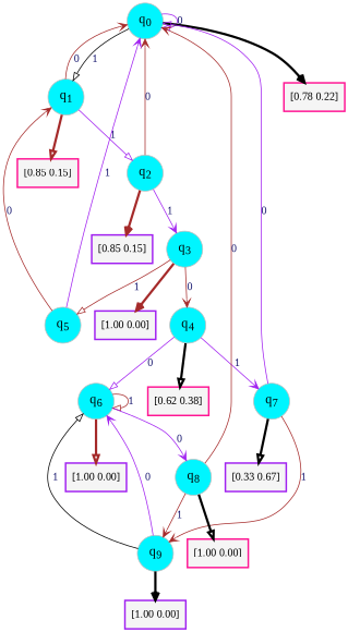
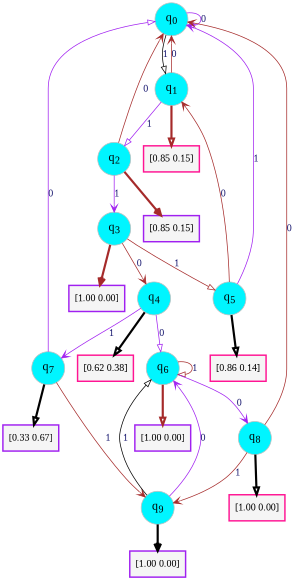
  digraph {
    fontname="Liberation Serif"
    rankdir=TD
    node [color=gray fillcolor=turquoise1 fontcolor=black fontname="Liberation Serif" fontsize=16 fontweight=bold shape=circle style=filled]
    edge [arrowhead=vee arrowsize=1 color=brown fontcolor=midnightblue fontname="Liberation Serif" fontweight=bold penwidth=1 style=solid weight=20]
    n1 [label=<q<SUB>0</SUB>>]
    n2 [label=<q<SUB>1</SUB>>]
-   n3 [color=deeppink fillcolor=whitesmoke fontsize=14 label="[0.78 0.22]" penwidth=2 shape=box]
    n4 [label=<q<SUB>2</SUB>>]
    n5 [color=deeppink fillcolor=whitesmoke fontsize=14 label="[0.85 0.15]" penwidth=2 shape=box]
    n6 [label=<q<SUB>3</SUB>>]
    n7 [color=purple fillcolor=whitesmoke fontsize=14 label="[0.85 0.15]" penwidth=2 shape=box]
    n8 [label=<q<SUB>4</SUB>>]
    n9 [label=<q<SUB>5</SUB>>]
    n10 [color=purple fillcolor=whitesmoke fontsize=14 label="[1.00 0.00]" penwidth=2 shape=box]
    n11 [label=<q<SUB>6</SUB>>]
    n12 [label=<q<SUB>7</SUB>>]
    n13 [color=deeppink fillcolor=whitesmoke fontsize=14 label="[0.62 0.38]" penwidth=2 shape=box]
+   n14 [color=deeppink fillcolor=whitesmoke fontsize=14 label="[0.86 0.14]" penwidth=2 shape=box]
    n15 [label=<q<SUB>8</SUB>>]
    n16 [color=purple fillcolor=whitesmoke fontsize=14 label="[1.00 0.00]" penwidth=2 shape=box]
    n17 [label=<q<SUB>9</SUB>>]
    n18 [color=purple fillcolor=whitesmoke fontsize=14 label="[0.33 0.67]" penwidth=2 shape=box]
    n19 [color=deeppink fillcolor=whitesmoke fontsize=14 label="[1.00 0.00]" penwidth=2 shape=box]
    n20 [color=purple fillcolor=whitesmoke fontsize=14 label="[1.00 0.00]" penwidth=2 shape=box]
    n1 -> n1 [arrowhead=onormal color=purple label=0]
    n1 -> n2 [arrowhead=onormal color=black label=1]
-   n1 -> n3 [color=black penwidth=3]
    n2 -> n1 [label=0]
    n2 -> n4 [arrowhead=onormal color=purple label=1]
    n2 -> n5 [arrowhead=onormal penwidth=3]
    n4 -> n1 [label=0]
    n4 -> n6 [color=purple label=1]
    n4 -> n7 [penwidth=3]
    n6 -> n8 [label=0]
    n6 -> n9 [arrowhead=onormal label=1]
    n6 -> n10 [penwidth=3]
    n8 -> n11 [arrowhead=onormal color=purple label=0]
    n8 -> n12 [color=purple label=1]
    n8 -> n13 [arrowhead=onormal color=black penwidth=3]
    n9 -> n1 [color=purple label=1]
    n9 -> n2 [label=0]
+   n9 -> n14 [arrowhead=onormal color=black penwidth=3]
    n11 -> n11 [arrowhead=onormal label=1]
    n11 -> n15 [color=purple label=0]
    n11 -> n16 [arrowhead=onormal penwidth=3]
    n12 -> n1 [arrowhead=onormal color=purple label=0]
    n12 -> n17 [label=1]
    n12 -> n18 [arrowhead=onormal color=black penwidth=3]
    n15 -> n1 [label=0]
    n15 -> n17 [label=1]
    n15 -> n19 [arrowhead=onormal color=black penwidth=3]
    n17 -> n11 [color=purple label=0]
    n17 -> n11 [arrowhead=onormal color=black label=1]
    n17 -> n20 [color=black penwidth=3]
  }
